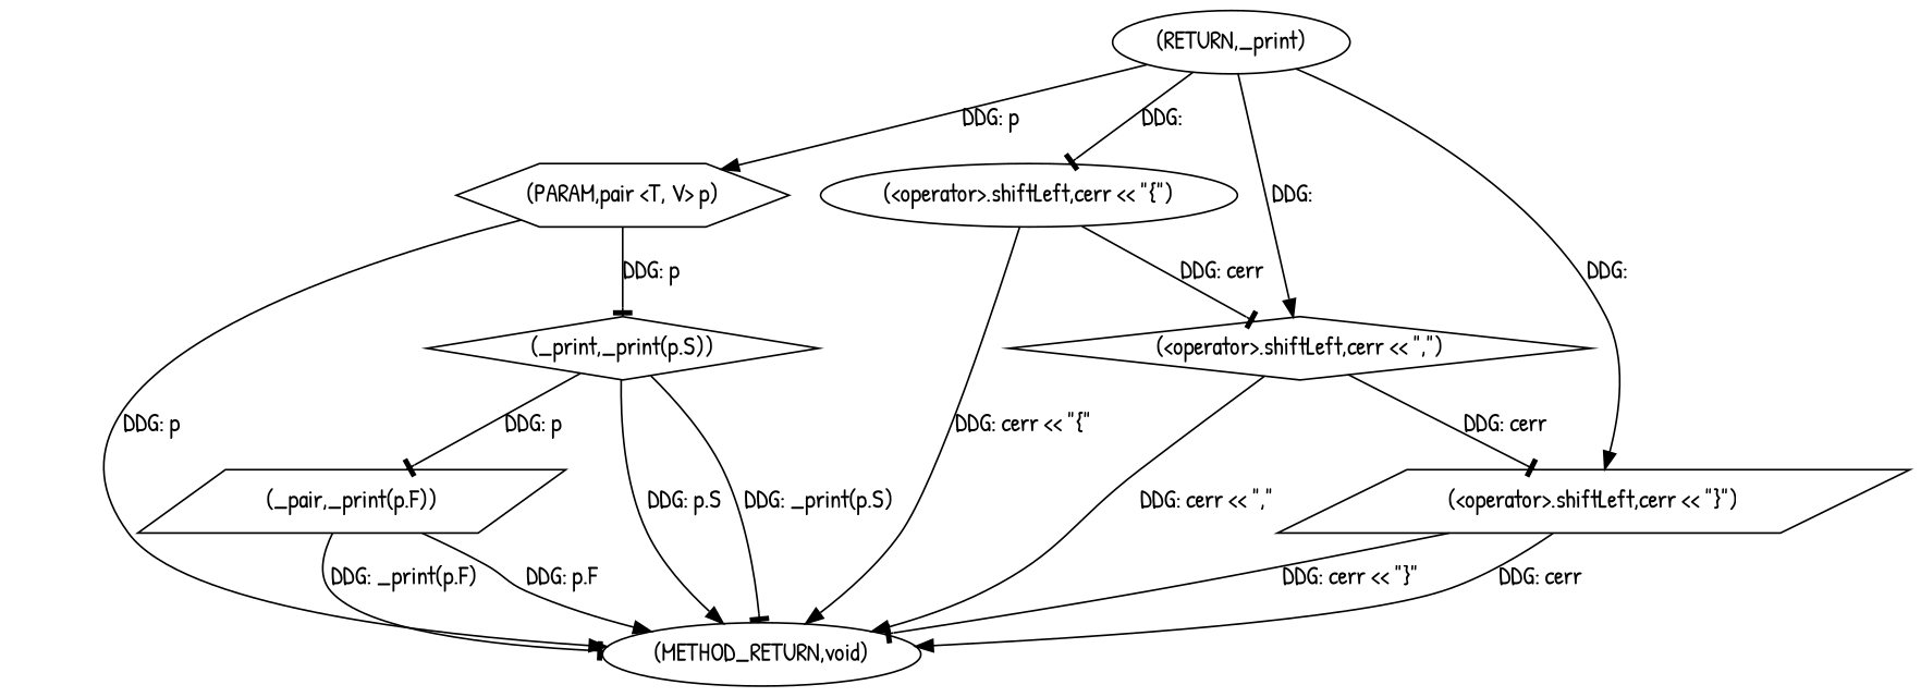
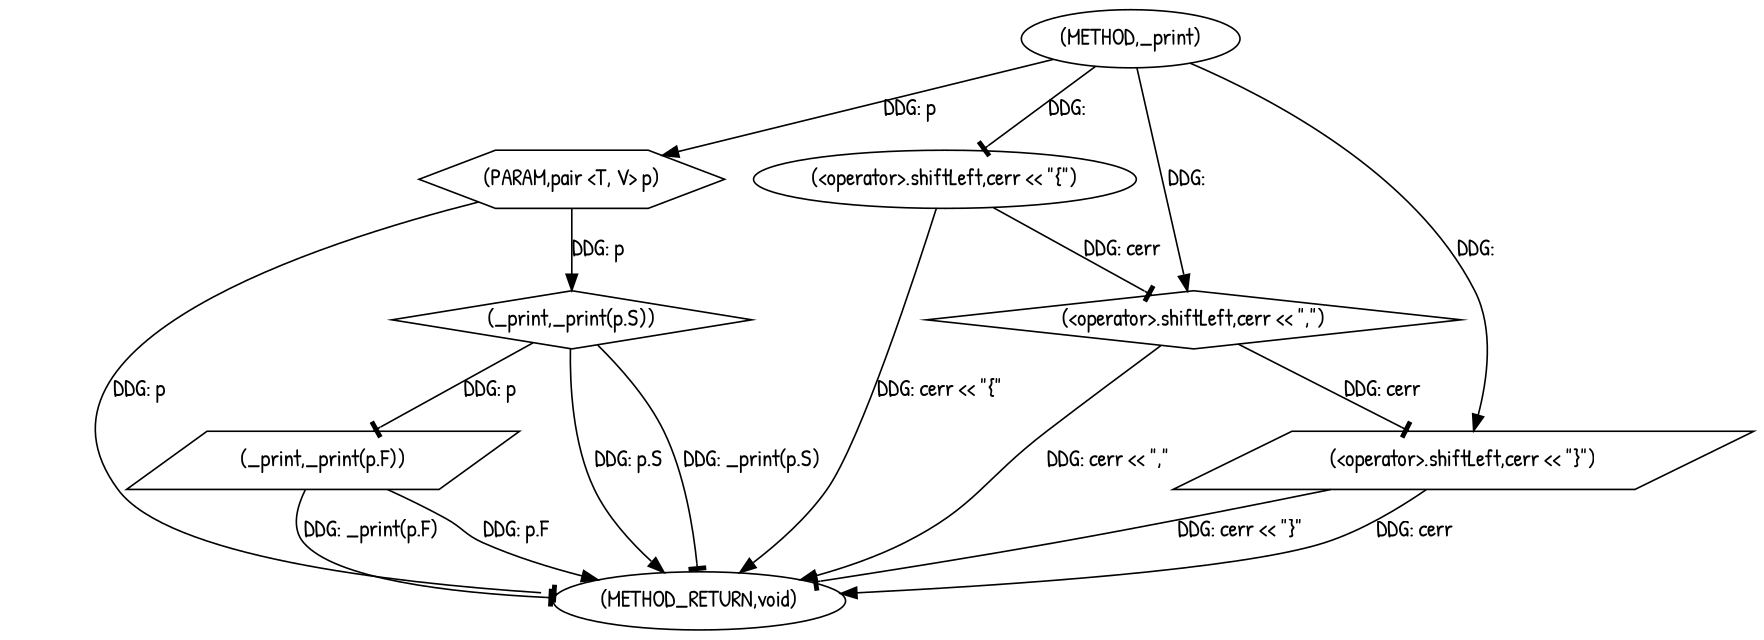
  digraph {
    fontname="Patrick Hand"
    node [fontname="Patrick Hand" shape=ellipse]
    edge [arrowhead=normal fontname="Patrick Hand"]
-   n1 [label="(RETURN,_print)"]
+   n1 [label="(METHOD,_print)"]
    n2 [label="(PARAM,pair <T, V> p)" shape=hexagon]
    n3 [label="(<operator>.shiftLeft,cerr << \"{\")"]
    n4 [label="(<operator>.shiftLeft,cerr << \",\")" shape=diamond]
    n5 [label="(<operator>.shiftLeft,cerr << \"}\")" shape=parallelogram]
    n6 [label="(METHOD_RETURN,void)"]
    n7 [label="(_print,_print(p.S))" shape=diamond]
-   n8 [label="(_pair,_print(p.F))" shape=parallelogram]
+   n8 [label="(_print,_print(p.F))" shape=parallelogram]
    n1 -> n2 [label="DDG: p"]
    n1 -> n3 [arrowhead=tee label="DDG: "]
    n1 -> n4 [label="DDG: "]
    n1 -> n5 [label="DDG: "]
-   n2 -> n6 [label="DDG: p"]
-   n2 -> n7 [arrowhead=tee label="DDG: p"]
+   n2 -> n6 [arrowhead=tee label="DDG: p"]
+   n2 -> n7 [label="DDG: p"]
    n3 -> n4 [arrowhead=tee label="DDG: cerr"]
    n3 -> n6 [label="DDG: cerr << \"{\""]
    n4 -> n5 [arrowhead=tee label="DDG: cerr"]
    n4 -> n6 [label="DDG: cerr << \",\""]
    n5 -> n6 [label="DDG: cerr"]
    n5 -> n6 [arrowhead=tee label="DDG: cerr << \"}\""]
    n7 -> n6 [label="DDG: p.S"]
    n7 -> n6 [arrowhead=tee label="DDG: _print(p.S)"]
    n7 -> n8 [arrowhead=tee label="DDG: p"]
    n8 -> n6 [label="DDG: p.F"]
    n8 -> n6 [arrowhead=tee label="DDG: _print(p.F)"]
  }
